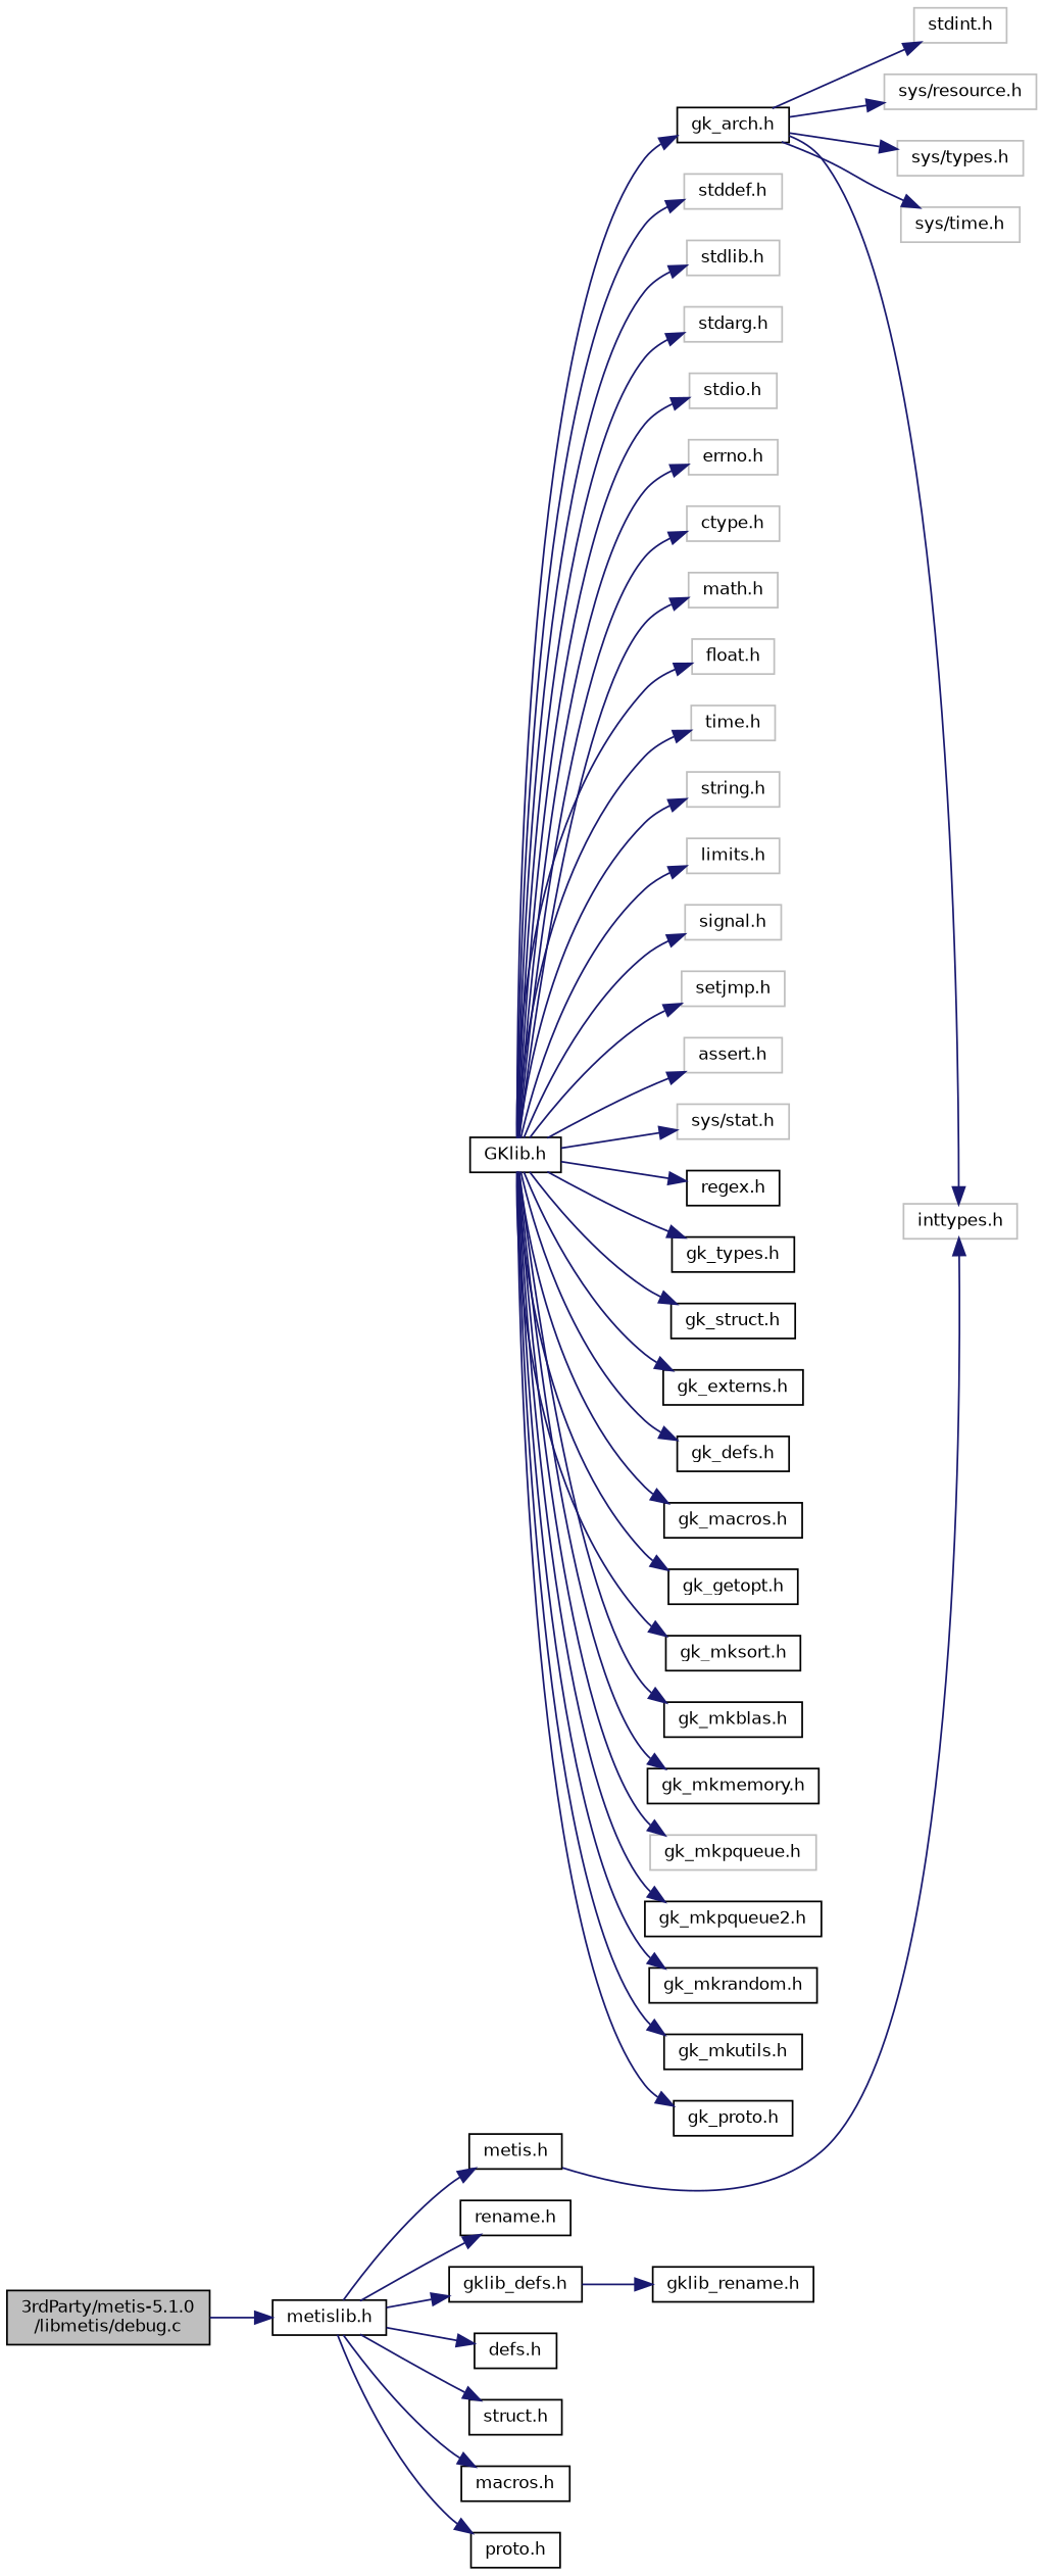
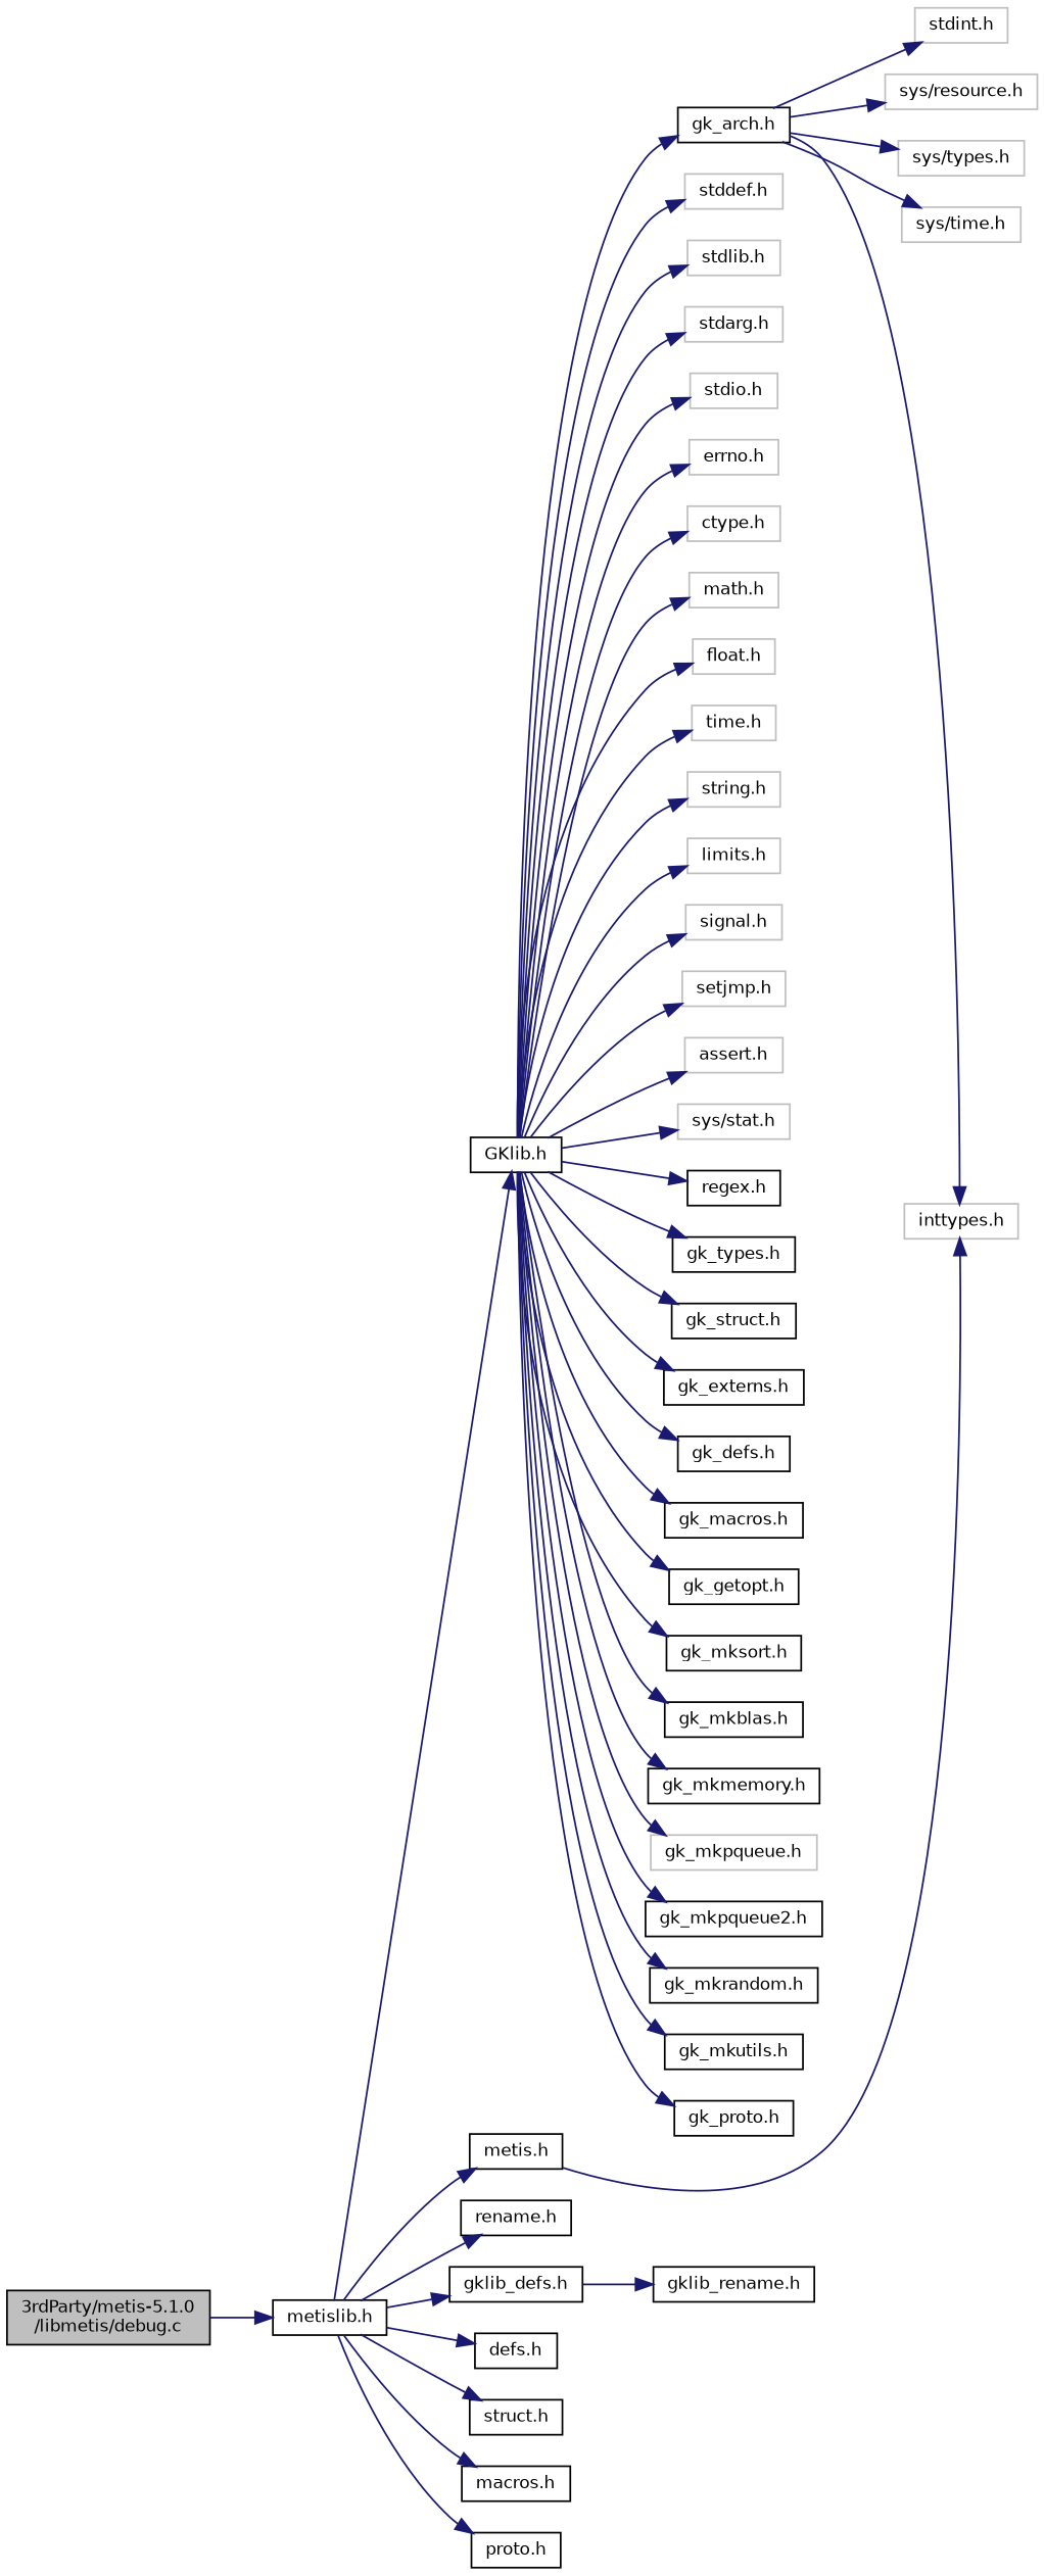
  digraph {
    rankdir=LR
    node [color=black fillcolor=white fontname=Helvetica fontsize=10 shape=record style=filled]
    edge [color=midnightblue fontname=Helvetica fontsize=10 labelfontname=Helvetica labelfontsize=10 style=solid]
    n1 [fillcolor=grey75 fontcolor=black height=0.2 label="3rdParty/metis-5.1.0\l/libmetis/debug.c" width=0.4]
    n2 [height=0.2 label="metislib.h" width=0.4]
    n3 [height=0.2 label="GKlib.h" width=0.4]
    n4 [height=0.2 label="metis.h" width=0.4]
    n5 [height=0.2 label="rename.h" width=0.4]
    n6 [height=0.2 label="gklib_defs.h" width=0.4]
    n7 [height=0.2 label="defs.h" width=0.4]
    n8 [height=0.2 label="struct.h" width=0.4]
    n9 [height=0.2 label="macros.h" width=0.4]
    n10 [height=0.2 label="proto.h" width=0.4]
    n11 [height=0.2 label="gk_arch.h" width=0.4]
    n12 [color=grey75 height=0.2 label="stddef.h" width=0.4]
    n13 [color=grey75 height=0.2 label="stdlib.h" width=0.4]
    n14 [color=grey75 height=0.2 label="stdarg.h" width=0.4]
    n15 [color=grey75 height=0.2 label="stdio.h" width=0.4]
    n16 [color=grey75 height=0.2 label="errno.h" width=0.4]
    n17 [color=grey75 height=0.2 label="ctype.h" width=0.4]
    n18 [color=grey75 height=0.2 label="math.h" width=0.4]
    n19 [color=grey75 height=0.2 label="float.h" width=0.4]
    n20 [color=grey75 height=0.2 label="time.h" width=0.4]
    n21 [color=grey75 height=0.2 label="string.h" width=0.4]
    n22 [color=grey75 height=0.2 label="limits.h" width=0.4]
    n23 [color=grey75 height=0.2 label="signal.h" width=0.4]
    n24 [color=grey75 height=0.2 label="setjmp.h" width=0.4]
    n25 [color=grey75 height=0.2 label="assert.h" width=0.4]
    n26 [color=grey75 height=0.2 label="sys/stat.h" width=0.4]
    n27 [height=0.2 label="regex.h" width=0.4]
    n28 [height=0.2 label="gk_types.h" width=0.4]
    n29 [height=0.2 label="gk_struct.h" width=0.4]
    n30 [height=0.2 label="gk_externs.h" width=0.4]
    n31 [height=0.2 label="gk_defs.h" width=0.4]
    n32 [height=0.2 label="gk_macros.h" width=0.4]
    n33 [height=0.2 label="gk_getopt.h" width=0.4]
    n34 [height=0.2 label="gk_mksort.h" width=0.4]
    n35 [height=0.2 label="gk_mkblas.h" width=0.4]
    n36 [height=0.2 label="gk_mkmemory.h" width=0.4]
    n37 [color=grey75 height=0.2 label="gk_mkpqueue.h" width=0.4]
    n38 [height=0.2 label="gk_mkpqueue2.h" width=0.4]
    n39 [height=0.2 label="gk_mkrandom.h" width=0.4]
    n40 [height=0.2 label="gk_mkutils.h" width=0.4]
    n41 [height=0.2 label="gk_proto.h" width=0.4]
    n42 [color=grey75 height=0.2 label="inttypes.h" width=0.4]
    n43 [height=0.2 label="gklib_rename.h" width=0.4]
    n44 [color=grey75 height=0.2 label="stdint.h" width=0.4]
    n45 [color=grey75 height=0.2 label="sys/resource.h" width=0.4]
    n46 [color=grey75 height=0.2 label="sys/types.h" width=0.4]
    n47 [color=grey75 height=0.2 label="sys/time.h" width=0.4]
    n1 -> n2
+   n2 -> n3
    n2 -> n4
    n2 -> n5
    n2 -> n6
    n2 -> n7
    n2 -> n8
    n2 -> n9
    n2 -> n10
    n3 -> n11
    n3 -> n12
    n3 -> n13
    n3 -> n14
    n3 -> n15
    n3 -> n16
    n3 -> n17
    n3 -> n18
    n3 -> n19
    n3 -> n20
    n3 -> n21
    n3 -> n22
    n3 -> n23
    n3 -> n24
    n3 -> n25
    n3 -> n26
    n3 -> n27
    n3 -> n28
    n3 -> n29
    n3 -> n30
    n3 -> n31
    n3 -> n32
    n3 -> n33
    n3 -> n34
    n3 -> n35
    n3 -> n36
    n3 -> n37
    n3 -> n38
    n3 -> n39
    n3 -> n40
    n3 -> n41
    n4 -> n42
    n6 -> n43
    n11 -> n42
    n11 -> n44
    n11 -> n45
    n11 -> n46
    n11 -> n47
  }
